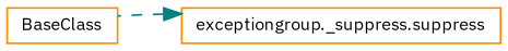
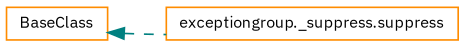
  digraph {
    rankdir=LR
    fontname="IBM Plex Sans"
    node [color=darkorange fillcolor=white fontname="IBM Plex Sans" fontsize=10 shape=record style=filled]
    n1 [height=0.2 label=BaseClass width=0.4]
    n2 [height=0.2 label="exceptiongroup._suppress.suppress" width=0.4]
-   n2 -> n1 [color=teal dir=back fontname="IBM Plex Sans" fontsize=10 labelfontname=Helvetica labelfontsize=10 style=dashed]
+   n1 -> n2 [color=teal dir=back fontname="IBM Plex Sans" fontsize=10 labelfontname=Helvetica labelfontsize=10 style=dashed]
  }
